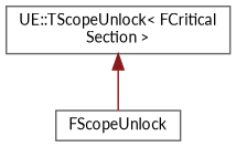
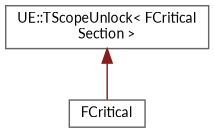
  digraph {
    rankdir=TB
    fontname=Lato
    node [color=grey40 fillcolor=white fontname=Lato fontsize=10 shape=box style=filled]
    n1 [height=0.2 label="UE::TScopeUnlock\< FCritical\lSection \>" width=0.4]
-   n2 [height=0.2 label=FScopeUnlock width=0.4]
+   n2 [height=0.2 label=FCritical width=0.4]
    n1 -> n2 [color=firebrick4 dir=back fontname=Lato fontsize=10 labelfontname=Helvetica labelfontsize=10 style=solid]
  }
